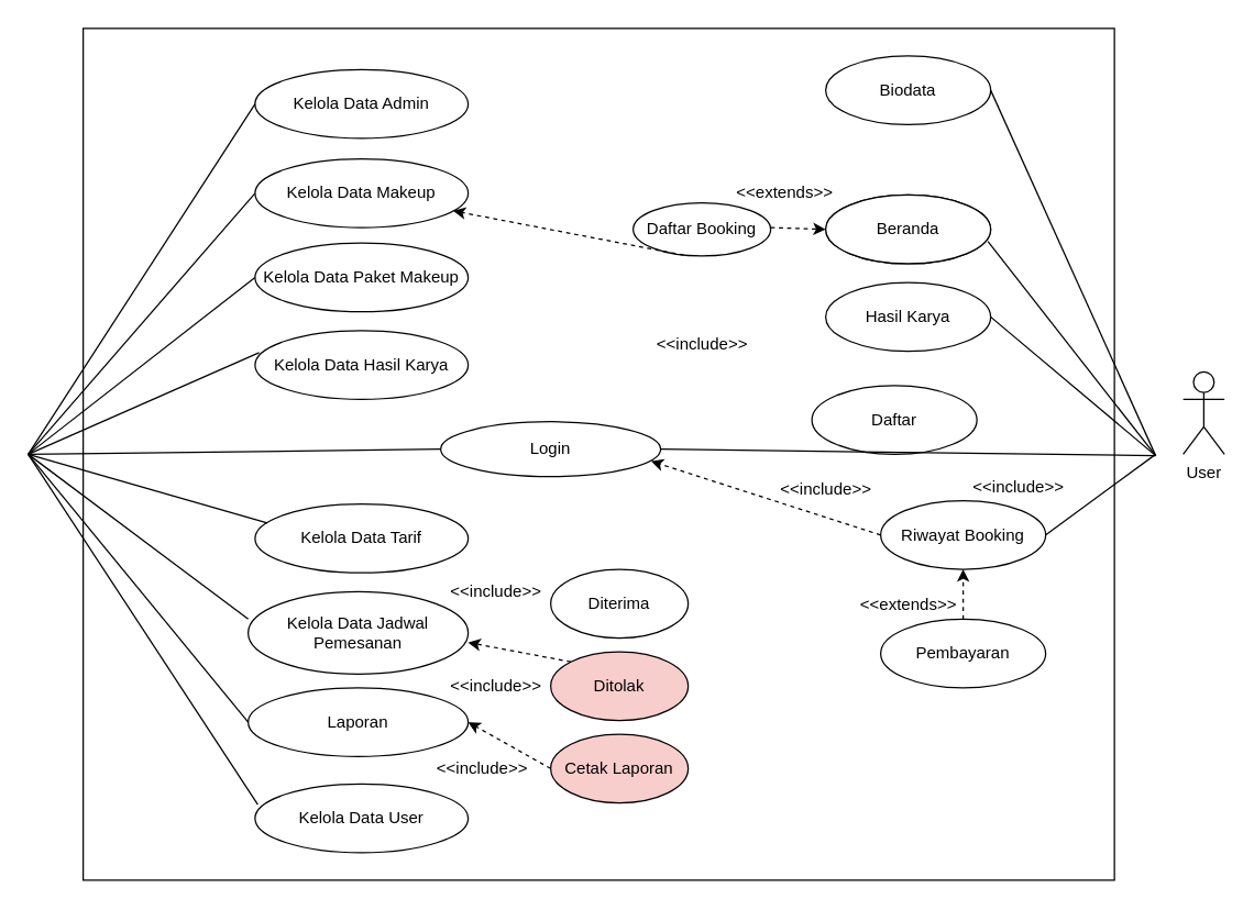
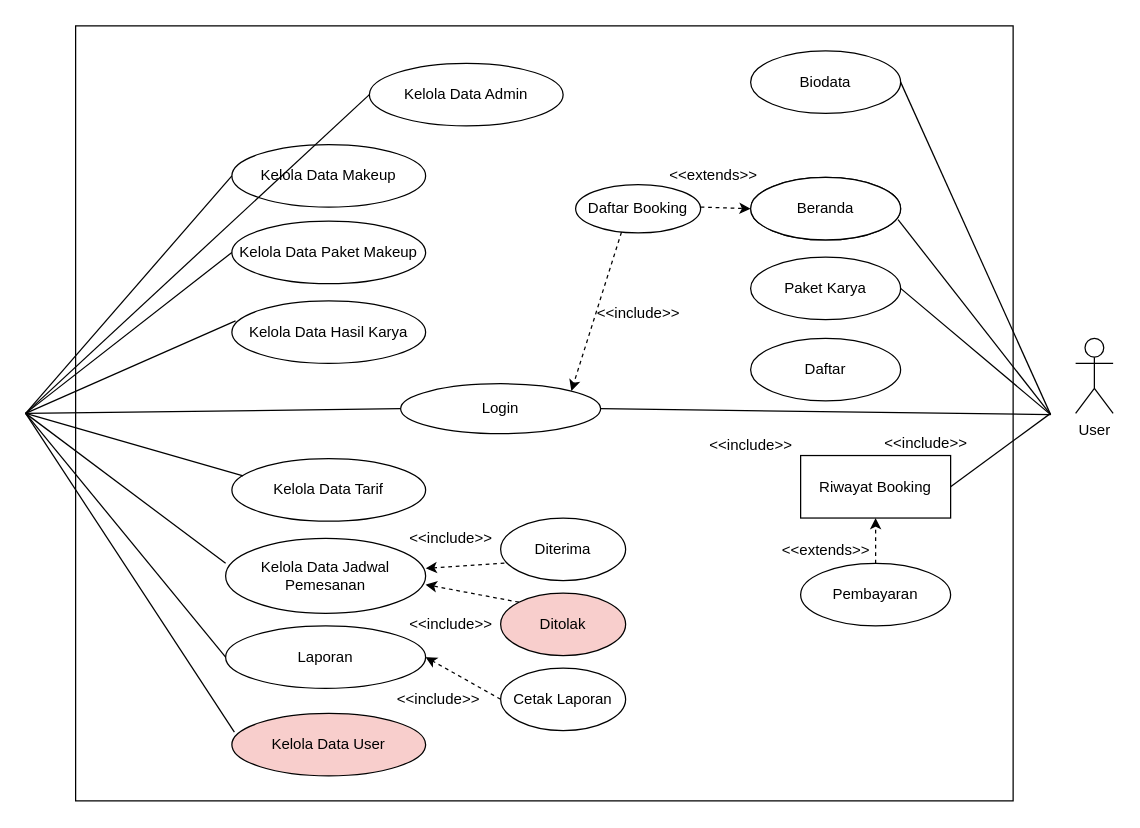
  <mxCell id="0" />
  <mxCell id="1" parent="0" />
  <mxCell id="2" value="" style="rounded=0;whiteSpace=wrap;html=1;" parent="1" vertex="1"><mxGeometry x="60" y="20" width="750" height="620" as="geometry" /></mxCell>
- <mxCell id="3" value="Kelola Data Admin" style="ellipse;whiteSpace=wrap;html=1;" parent="1" vertex="1"><mxGeometry x="185" y="50" width="155" height="50" as="geometry" /></mxCell>
+ <mxCell id="3" value="Kelola Data Admin" style="ellipse;whiteSpace=wrap;html=1;" parent="1" vertex="1"><mxGeometry x="295" y="50" width="155" height="50" as="geometry" /></mxCell>
  <mxCell id="4" value="Kelola Data Makeup" style="ellipse;whiteSpace=wrap;html=1;" parent="1" vertex="1"><mxGeometry x="185" y="115" width="155" height="50" as="geometry" /></mxCell>
  <mxCell id="5" value="Kelola Data Paket Makeup" style="ellipse;whiteSpace=wrap;html=1;" parent="1" vertex="1"><mxGeometry x="185" y="176.27" width="155" height="50" as="geometry" /></mxCell>
  <mxCell id="6" value="Kelola Data Tarif" style="ellipse;whiteSpace=wrap;html=1;" parent="1" vertex="1"><mxGeometry x="185" y="366.27" width="155" height="50" as="geometry" /></mxCell>
  <mxCell id="7" value="Kelola Data Hasil Karya" style="ellipse;whiteSpace=wrap;html=1;" parent="1" vertex="1"><mxGeometry x="185" y="240" width="155" height="50" as="geometry" /></mxCell>
  <mxCell id="8" value="Kelola Data Jadwal Pemesanan" style="ellipse;whiteSpace=wrap;html=1;" parent="1" vertex="1"><mxGeometry x="180" y="430" width="160" height="60" as="geometry" /></mxCell>
  <mxCell id="9" value="Laporan" style="ellipse;whiteSpace=wrap;html=1;" parent="1" vertex="1"><mxGeometry x="180" y="500" width="160" height="50" as="geometry" /></mxCell>
- <mxCell id="10" value="Kelola Data User" style="ellipse;whiteSpace=wrap;html=1;" parent="1" vertex="1"><mxGeometry x="185" y="570" width="155" height="50" as="geometry" /></mxCell>
+ <mxCell id="10" value="Kelola Data User" style="ellipse;whiteSpace=wrap;html=1;fillColor=#f8cecc;" parent="1" vertex="1"><mxGeometry x="185" y="570" width="155" height="50" as="geometry" /></mxCell>
  <mxCell id="11" value="Login" style="ellipse;whiteSpace=wrap;html=1;" parent="1" vertex="1"><mxGeometry x="320" y="306.27" width="160" height="40" as="geometry" /></mxCell>
  <mxCell id="12" value="User" style="shape=umlActor;verticalLabelPosition=bottom;verticalAlign=top;html=1;outlineConnect=0;" parent="1" vertex="1"><mxGeometry x="860" y="270" width="30" height="60" as="geometry" /></mxCell>
  <mxCell id="13" value="Beranda" style="ellipse;whiteSpace=wrap;html=1;" parent="1" vertex="1"><mxGeometry x="600" y="141.27" width="120" height="50" as="geometry" /></mxCell>
- <mxCell id="14" value="Hasil Karya" style="ellipse;whiteSpace=wrap;html=1;" parent="1" vertex="1"><mxGeometry x="600" y="205" width="120" height="50" as="geometry" /></mxCell>
+ <mxCell id="14" value="Paket Karya" style="ellipse;whiteSpace=wrap;html=1;" parent="1" vertex="1"><mxGeometry x="600" y="205" width="120" height="50" as="geometry" /></mxCell>
  <mxCell id="15" value="Biodata" style="ellipse;whiteSpace=wrap;html=1;" parent="1" vertex="1"><mxGeometry x="600" y="40" width="120" height="50" as="geometry" /></mxCell>
- <mxCell id="16" value="Daftar" style="ellipse;whiteSpace=wrap;html=1;" parent="1" vertex="1"><mxGeometry x="590" y="280" width="120" height="50" as="geometry" /></mxCell>
- <mxCell id="17" value="Riwayat Booking" style="ellipse;whiteSpace=wrap;html=1;" parent="1" vertex="1"><mxGeometry x="640" y="363.73" width="120" height="50" as="geometry" /></mxCell>
+ <mxCell id="16" value="Daftar" style="ellipse;whiteSpace=wrap;html=1;" parent="1" vertex="1"><mxGeometry x="600" y="270" width="120" height="50" as="geometry" /></mxCell>
+ <mxCell id="17" value="Riwayat Booking" style="whiteSpace=wrap;html=1;rounded=0;" parent="1" vertex="1"><mxGeometry x="640" y="363.73" width="120" height="50" as="geometry" /></mxCell>
  <mxCell id="18" value="Pembayaran" style="ellipse;whiteSpace=wrap;html=1;" parent="1" vertex="1"><mxGeometry x="640" y="450" width="120" height="50" as="geometry" /></mxCell>
  <mxCell id="19" value="" style="endArrow=none;html=1;entryX=0;entryY=0.5;entryDx=0;entryDy=0;" parent="1" target="3" edge="1"><mxGeometry width="50" height="50" relative="1" as="geometry"><mxPoint x="20" y="330" as="sourcePoint" /><mxPoint x="70" y="280" as="targetPoint" /></mxGeometry></mxCell>
  <mxCell id="20" value="" style="endArrow=none;html=1;entryX=0;entryY=0.5;entryDx=0;entryDy=0;" parent="1" target="4" edge="1"><mxGeometry width="50" height="50" relative="1" as="geometry"><mxPoint x="20" y="330" as="sourcePoint" /><mxPoint x="185" y="75" as="targetPoint" /></mxGeometry></mxCell>
  <mxCell id="21" value="" style="endArrow=none;html=1;entryX=0;entryY=0.5;entryDx=0;entryDy=0;" parent="1" target="5" edge="1"><mxGeometry width="50" height="50" relative="1" as="geometry"><mxPoint x="20" y="330" as="sourcePoint" /><mxPoint x="185" y="140" as="targetPoint" /></mxGeometry></mxCell>
  <mxCell id="22" value="" style="endArrow=none;html=1;entryX=0.019;entryY=0.32;entryDx=0;entryDy=0;entryPerimeter=0;" parent="1" target="7" edge="1"><mxGeometry width="50" height="50" relative="1" as="geometry"><mxPoint x="20" y="330" as="sourcePoint" /><mxPoint x="185" y="201.27" as="targetPoint" /></mxGeometry></mxCell>
  <mxCell id="23" value="" style="endArrow=none;html=1;entryX=0.058;entryY=0.275;entryDx=0;entryDy=0;entryPerimeter=0;" parent="1" target="6" edge="1"><mxGeometry width="50" height="50" relative="1" as="geometry"><mxPoint x="20" y="330" as="sourcePoint" /><mxPoint x="187.945" y="256" as="targetPoint" /></mxGeometry></mxCell>
  <mxCell id="24" value="" style="endArrow=none;html=1;entryX=0;entryY=0.5;entryDx=0;entryDy=0;" parent="1" target="11" edge="1"><mxGeometry width="50" height="50" relative="1" as="geometry"><mxPoint x="20" y="330" as="sourcePoint" /><mxPoint x="193.99" y="380.02" as="targetPoint" /></mxGeometry></mxCell>
  <mxCell id="25" value="" style="endArrow=none;html=1;entryX=0;entryY=0.333;entryDx=0;entryDy=0;entryPerimeter=0;" parent="1" target="8" edge="1"><mxGeometry width="50" height="50" relative="1" as="geometry"><mxPoint x="20" y="330" as="sourcePoint" /><mxPoint x="180" y="326.27" as="targetPoint" /></mxGeometry></mxCell>
  <mxCell id="26" value="" style="endArrow=none;html=1;entryX=0;entryY=0.5;entryDx=0;entryDy=0;" parent="1" target="9" edge="1"><mxGeometry width="50" height="50" relative="1" as="geometry"><mxPoint x="20" y="330" as="sourcePoint" /><mxPoint x="180" y="449.98" as="targetPoint" /></mxGeometry></mxCell>
  <mxCell id="27" value="" style="endArrow=none;html=1;entryX=0.013;entryY=0.3;entryDx=0;entryDy=0;entryPerimeter=0;" parent="1" target="10" edge="1"><mxGeometry width="50" height="50" relative="1" as="geometry"><mxPoint x="20" y="330" as="sourcePoint" /><mxPoint x="180" y="525" as="targetPoint" /></mxGeometry></mxCell>
- <mxCell id="28" value="Cetak Laporan" style="ellipse;whiteSpace=wrap;html=1;fillColor=#f8cecc;" parent="1" vertex="1"><mxGeometry x="400" y="533.73" width="100" height="50" as="geometry" /></mxCell>
+ <mxCell id="28" value="Cetak Laporan" style="ellipse;whiteSpace=wrap;html=1;" parent="1" vertex="1"><mxGeometry x="400" y="533.73" width="100" height="50" as="geometry" /></mxCell>
  <mxCell id="29" value="" style="endArrow=classic;html=1;entryX=1;entryY=0.5;entryDx=0;entryDy=0;dashed=1;exitX=0;exitY=0.5;exitDx=0;exitDy=0;" parent="1" source="28" target="9" edge="1"><mxGeometry width="50" height="50" relative="1" as="geometry"><mxPoint x="400" y="520" as="sourcePoint" /><mxPoint x="450" y="470" as="targetPoint" /></mxGeometry></mxCell>
  <mxCell id="30" value="Diterima" style="ellipse;whiteSpace=wrap;html=1;" parent="1" vertex="1"><mxGeometry x="400" y="413.73" width="100" height="50" as="geometry" /></mxCell>
  <mxCell id="31" value="Ditolak" style="ellipse;whiteSpace=wrap;html=1;fillColor=#f8cecc;" parent="1" vertex="1"><mxGeometry x="400" y="473.73" width="100" height="50" as="geometry" /></mxCell>
  <mxCell id="32" value="" style="endArrow=classic;html=1;dashed=1;exitX=0;exitY=0;exitDx=0;exitDy=0;" parent="1" source="31" edge="1"><mxGeometry width="50" height="50" relative="1" as="geometry"><mxPoint x="400" y="465" as="sourcePoint" /><mxPoint x="340" y="467" as="targetPoint" /></mxGeometry></mxCell>
+ <mxCell id="33" value="" style="endArrow=classic;html=1;dashed=1;entryX=1;entryY=0.4;entryDx=0;entryDy=0;entryPerimeter=0;exitX=0.03;exitY=0.72;exitDx=0;exitDy=0;exitPerimeter=0;" parent="1" source="30" target="8" edge="1"><mxGeometry width="50" height="50" relative="1" as="geometry"><mxPoint x="400" y="465" as="sourcePoint" /><mxPoint x="343.04" y="467.02" as="targetPoint" /></mxGeometry></mxCell>
  <mxCell id="34" value="" style="endArrow=none;html=1;entryX=1;entryY=0.5;entryDx=0;entryDy=0;" parent="1" target="11" edge="1"><mxGeometry width="50" height="50" relative="1" as="geometry"><mxPoint x="840" y="331" as="sourcePoint" /><mxPoint x="540" y="326.27" as="targetPoint" /></mxGeometry></mxCell>
  <mxCell id="35" value="" style="endArrow=none;html=1;entryX=1;entryY=0.5;entryDx=0;entryDy=0;" parent="1" target="14" edge="1"><mxGeometry width="50" height="50" relative="1" as="geometry"><mxPoint x="840" y="331" as="sourcePoint" /><mxPoint x="440" y="331" as="targetPoint" /></mxGeometry></mxCell>
  <mxCell id="36" value="" style="endArrow=none;html=1;entryX=0.983;entryY=0.675;entryDx=0;entryDy=0;entryPerimeter=0;" parent="1" target="13" edge="1"><mxGeometry width="50" height="50" relative="1" as="geometry"><mxPoint x="840" y="331" as="sourcePoint" /><mxPoint x="720" y="230" as="targetPoint" /></mxGeometry></mxCell>
  <mxCell id="37" value="" style="endArrow=none;html=1;entryX=1;entryY=0.5;entryDx=0;entryDy=0;" parent="1" target="15" edge="1"><mxGeometry width="50" height="50" relative="1" as="geometry"><mxPoint x="840" y="331" as="sourcePoint" /><mxPoint x="717.96" y="175.02" as="targetPoint" /></mxGeometry></mxCell>
- <mxCell id="38" value="" style="endArrow=classic;html=1;dashed=1;entryX=0.956;entryY=0.718;entryDx=0;entryDy=0;exitX=0;exitY=0.5;exitDx=0;exitDy=0;entryPerimeter=0;" parent="1" source="17" target="11" edge="1"><mxGeometry width="50" height="50" relative="1" as="geometry"><mxPoint x="680" y="396.27" as="sourcePoint" /><mxPoint x="540.96" y="335.99" as="targetPoint" /></mxGeometry></mxCell>
  <mxCell id="39" value="" style="endArrow=classic;html=1;dashed=1;entryX=0.5;entryY=1;entryDx=0;entryDy=0;" parent="1" target="17" edge="1"><mxGeometry width="50" height="50" relative="1" as="geometry"><mxPoint x="700" y="450" as="sourcePoint" /><mxPoint x="750" y="400" as="targetPoint" /></mxGeometry></mxCell>
  <mxCell id="40" value="&amp;lt;&amp;lt;include&amp;gt;&amp;gt;" style="text;html=1;align=center;verticalAlign=middle;resizable=0;points=[];autosize=1;" parent="1" vertex="1"><mxGeometry x="320" y="420" width="80" height="20" as="geometry" /></mxCell>
  <mxCell id="41" value="&amp;lt;&amp;lt;include&amp;gt;&amp;gt;" style="text;html=1;align=center;verticalAlign=middle;resizable=0;points=[];autosize=1;" parent="1" vertex="1"><mxGeometry x="320" y="488.73" width="80" height="20" as="geometry" /></mxCell>
  <mxCell id="42" value="&amp;lt;&amp;lt;include&amp;gt;&amp;gt;" style="text;html=1;align=center;verticalAlign=middle;resizable=0;points=[];autosize=1;" parent="1" vertex="1"><mxGeometry x="310" y="548.73" width="80" height="20" as="geometry" /></mxCell>
  <mxCell id="43" value="&amp;lt;&amp;lt;include&amp;gt;&amp;gt;" style="text;html=1;align=center;verticalAlign=middle;resizable=0;points=[];autosize=1;" parent="1" vertex="1"><mxGeometry x="560" y="346.27" width="80" height="20" as="geometry" /></mxCell>
  <mxCell id="44" value="&amp;lt;&amp;lt;include&amp;gt;&amp;gt;" style="text;html=1;align=center;verticalAlign=middle;resizable=0;points=[];autosize=1;" parent="1" vertex="1"><mxGeometry x="700" y="343.73" width="80" height="20" as="geometry" /></mxCell>
  <mxCell id="45" value="&amp;lt;&amp;lt;extends&amp;gt;&amp;gt;" style="text;html=1;align=center;verticalAlign=middle;resizable=0;points=[];autosize=1;" parent="1" vertex="1"><mxGeometry x="615" y="430" width="90" height="20" as="geometry" /></mxCell>
  <mxCell id="46" value="Beranda" style="ellipse;whiteSpace=wrap;html=1;" parent="1" vertex="1"><mxGeometry x="600" y="141.27" width="120" height="50" as="geometry" /></mxCell>
  <mxCell id="47" value="Daftar Booking" style="ellipse;whiteSpace=wrap;html=1;" parent="1" vertex="1"><mxGeometry x="460" y="146.9" width="100" height="38.73" as="geometry" /></mxCell>
  <mxCell id="48" value="&amp;lt;&amp;lt;extends&amp;gt;&amp;gt;" style="text;html=1;align=center;verticalAlign=middle;resizable=0;points=[];autosize=1;" parent="1" vertex="1"><mxGeometry x="525" y="130" width="90" height="20" as="geometry" /></mxCell>
- <mxCell id="49" value="" style="endArrow=classic;html=1;dashed=1;exitX=0.367;exitY=0.984;exitDx=0;exitDy=0;exitPerimeter=0;" parent="1" source="47" target="4" edge="1"><mxGeometry width="50" height="50" relative="1" as="geometry"><mxPoint x="520" y="185.63" as="sourcePoint" /><mxPoint x="516.569" y="312.128" as="targetPoint" /></mxGeometry></mxCell>
+ <mxCell id="49" value="" style="endArrow=classic;html=1;dashed=1;entryX=1;entryY=0;entryDx=0;entryDy=0;exitX=0.367;exitY=0.984;exitDx=0;exitDy=0;exitPerimeter=0;" parent="1" source="47" target="11" edge="1"><mxGeometry width="50" height="50" relative="1" as="geometry"><mxPoint x="520" y="185.63" as="sourcePoint" /><mxPoint x="516.569" y="312.128" as="targetPoint" /></mxGeometry></mxCell>
  <mxCell id="50" value="" style="endArrow=classic;html=1;dashed=1;entryX=0;entryY=0.5;entryDx=0;entryDy=0;" parent="1" target="46" edge="1"><mxGeometry width="50" height="50" relative="1" as="geometry"><mxPoint x="560" y="165" as="sourcePoint" /><mxPoint x="610" y="115" as="targetPoint" /></mxGeometry></mxCell>
  <mxCell id="51" value="&amp;lt;&amp;lt;include&amp;gt;&amp;gt;" style="text;html=1;align=center;verticalAlign=middle;resizable=0;points=[];autosize=1;" parent="1" vertex="1"><mxGeometry x="470" y="240" width="80" height="20" as="geometry" /></mxCell>
  <mxCell id="52" value="" style="endArrow=none;html=1;entryX=1;entryY=0.5;entryDx=0;entryDy=0;" edge="1" parent="1" target="17"><mxGeometry width="50" height="50" relative="1" as="geometry"><mxPoint x="840" y="330" as="sourcePoint" /><mxPoint x="890" y="280" as="targetPoint" /></mxGeometry></mxCell>
